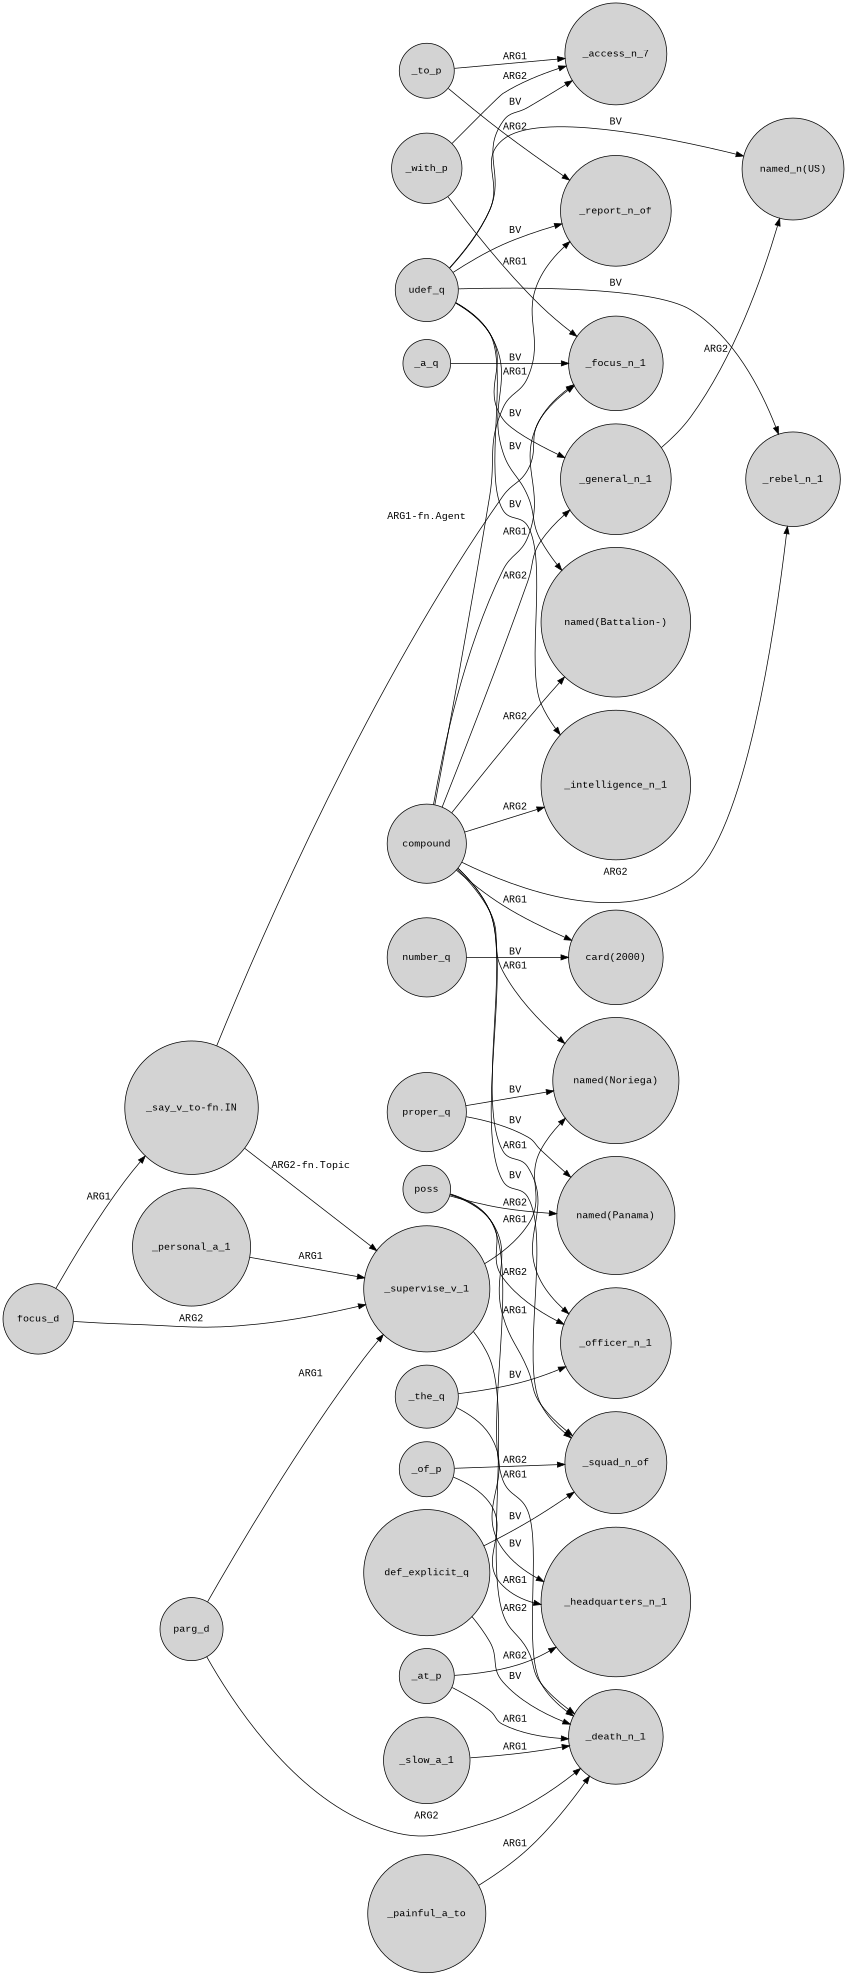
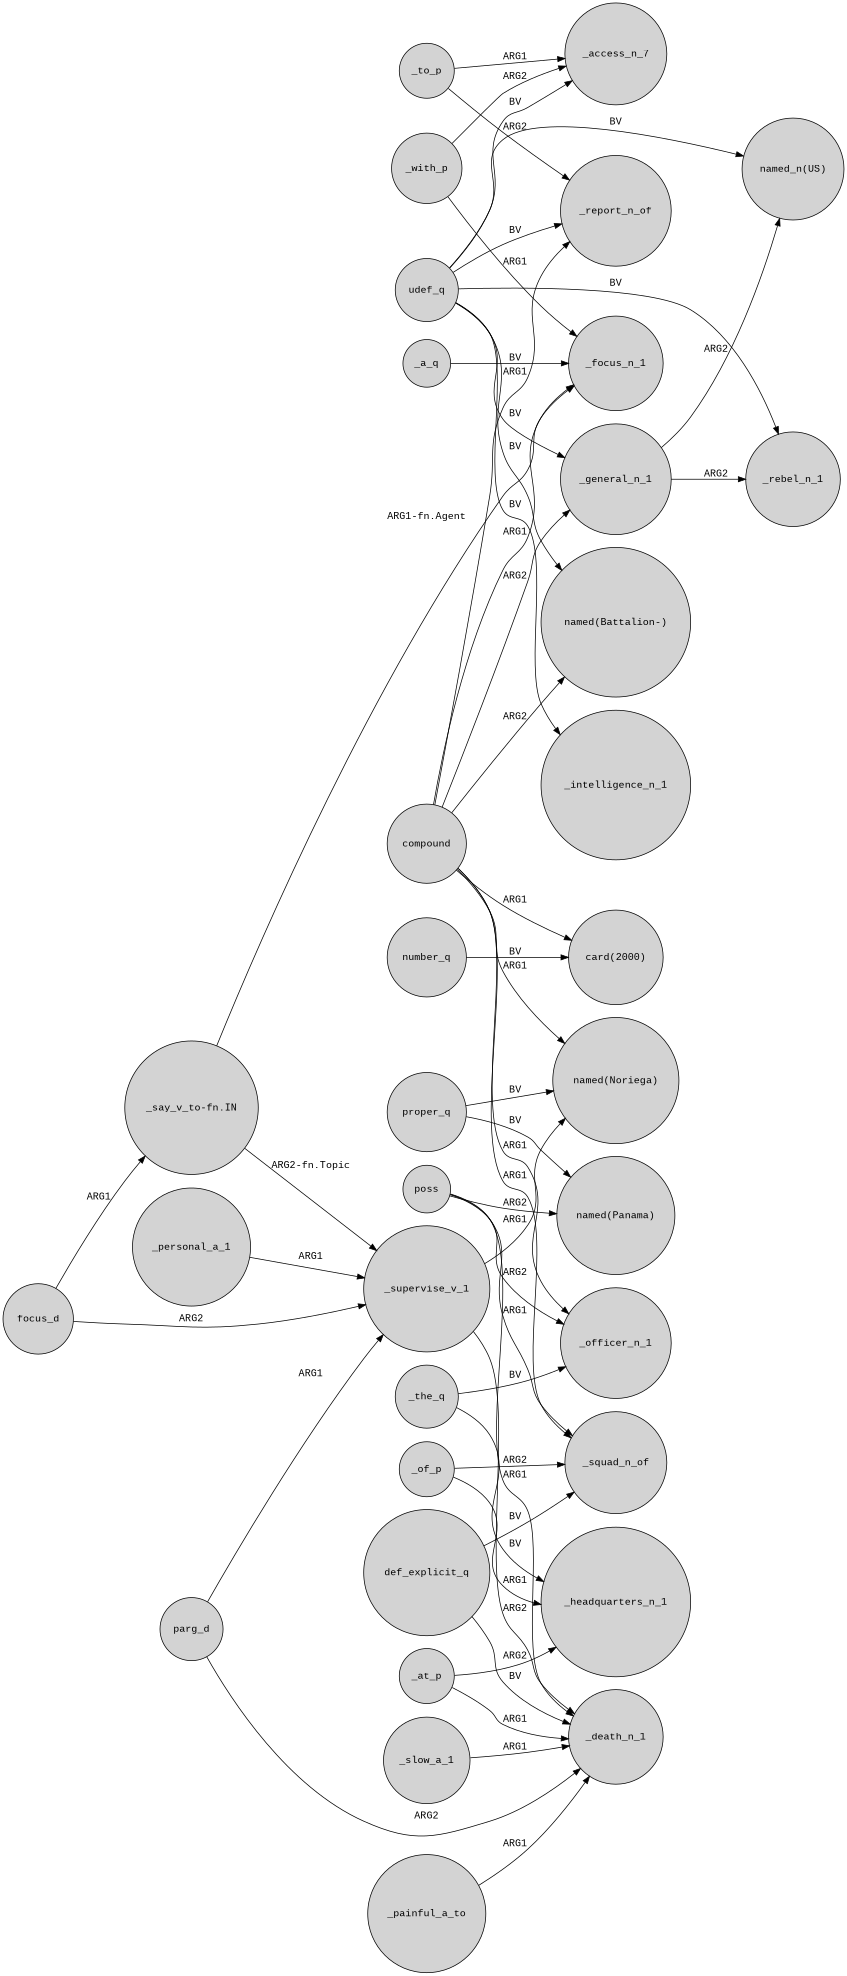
  digraph {
    fontname="Liberation Mono"
    rankdir=LR
    node [fontname="Liberation Mono" shape=circle style=filled]
    edge [fontname="Liberation Mono"]
    compound
    _general_n_1
    _intelligence_n_1
    _report_n_of
    n5 [label=_focus_n_1]
    _officer_n_1
    _squad_n_of
    "named(Battalion-)"
    "card(2000)"
    "named(Noriega)"
    _rebel_n_1
    "named_n(US)"
    udef_q
    n14 [label=_access_n_7]
    _supervise_v_1
    _death_n_1
    "_say_v_to-fn.IN"
    _with_p
    poss
    "named(Panama)"
    _painful_a_to
    _the_q
    _headquarters_n_1
    _of_p
    parg_d
    def_explicit_q
    proper_q
    _personal_a_1
    _slow_a_1
    _to_p
    _a_q
    focus_d
    _at_p
    number_q
    compound -> _general_n_1 [label=ARG2]
-   compound -> _intelligence_n_1 [label=ARG2]
    compound -> _report_n_of [label=ARG1]
    compound -> n5 [label=ARG1]
    compound -> _officer_n_1 [label=ARG1]
-   compound -> _squad_n_of [label=BV]
+   compound -> _squad_n_of [label=ARG1]
    compound -> "named(Battalion-)" [label=ARG2]
    compound -> "card(2000)" [label=ARG1]
    compound -> "named(Noriega)" [label=ARG1]
-   compound -> _rebel_n_1 [label=ARG2]
+   _general_n_1 -> _rebel_n_1 [label=ARG2]
    _general_n_1 -> "named_n(US)" [label=ARG2]
    udef_q -> _general_n_1 [label=BV]
    udef_q -> _intelligence_n_1 [label=BV]
    udef_q -> _report_n_of [label=BV]
    udef_q -> "named(Battalion-)" [label=BV]
    udef_q -> _rebel_n_1 [label=BV]
    udef_q -> "named_n(US)" [label=BV]
    udef_q -> n14 [label=BV]
    _supervise_v_1 -> "named(Noriega)" [label=ARG1]
    _supervise_v_1 -> _death_n_1 [label=ARG2]
    "_say_v_to-fn.IN" -> n5 [label="ARG1-fn.Agent"]
    "_say_v_to-fn.IN" -> _supervise_v_1 [label="ARG2-fn.Topic"]
    _with_p -> n5 [label=ARG1]
    _with_p -> n14 [label=ARG2]
    poss -> _officer_n_1 [label=ARG2]
    poss -> _squad_n_of [label=ARG1]
    poss -> _death_n_1 [label=ARG1]
    poss -> "named(Panama)" [label=ARG2]
    _painful_a_to -> _death_n_1 [label=ARG1]
    _the_q -> _officer_n_1 [label=BV]
    _the_q -> _headquarters_n_1 [label=BV]
    _of_p -> _squad_n_of [label=ARG2]
    _of_p -> _headquarters_n_1 [label=ARG1]
    parg_d -> _supervise_v_1 [label=ARG1]
    parg_d -> _death_n_1 [label=ARG2]
    def_explicit_q -> _squad_n_of [label=BV]
    def_explicit_q -> _death_n_1 [label=BV]
    proper_q -> "named(Noriega)" [label=BV]
    proper_q -> "named(Panama)" [label=BV]
    _personal_a_1 -> _supervise_v_1 [label=ARG1]
    _slow_a_1 -> _death_n_1 [label=ARG1]
    _to_p -> _report_n_of [label=ARG2]
    _to_p -> n14 [label=ARG1]
    _a_q -> n5 [label=BV]
    focus_d -> _supervise_v_1 [label=ARG2]
    focus_d -> "_say_v_to-fn.IN" [label=ARG1]
    _at_p -> _death_n_1 [label=ARG1]
    _at_p -> _headquarters_n_1 [label=ARG2]
    number_q -> "card(2000)" [label=BV]
  }
